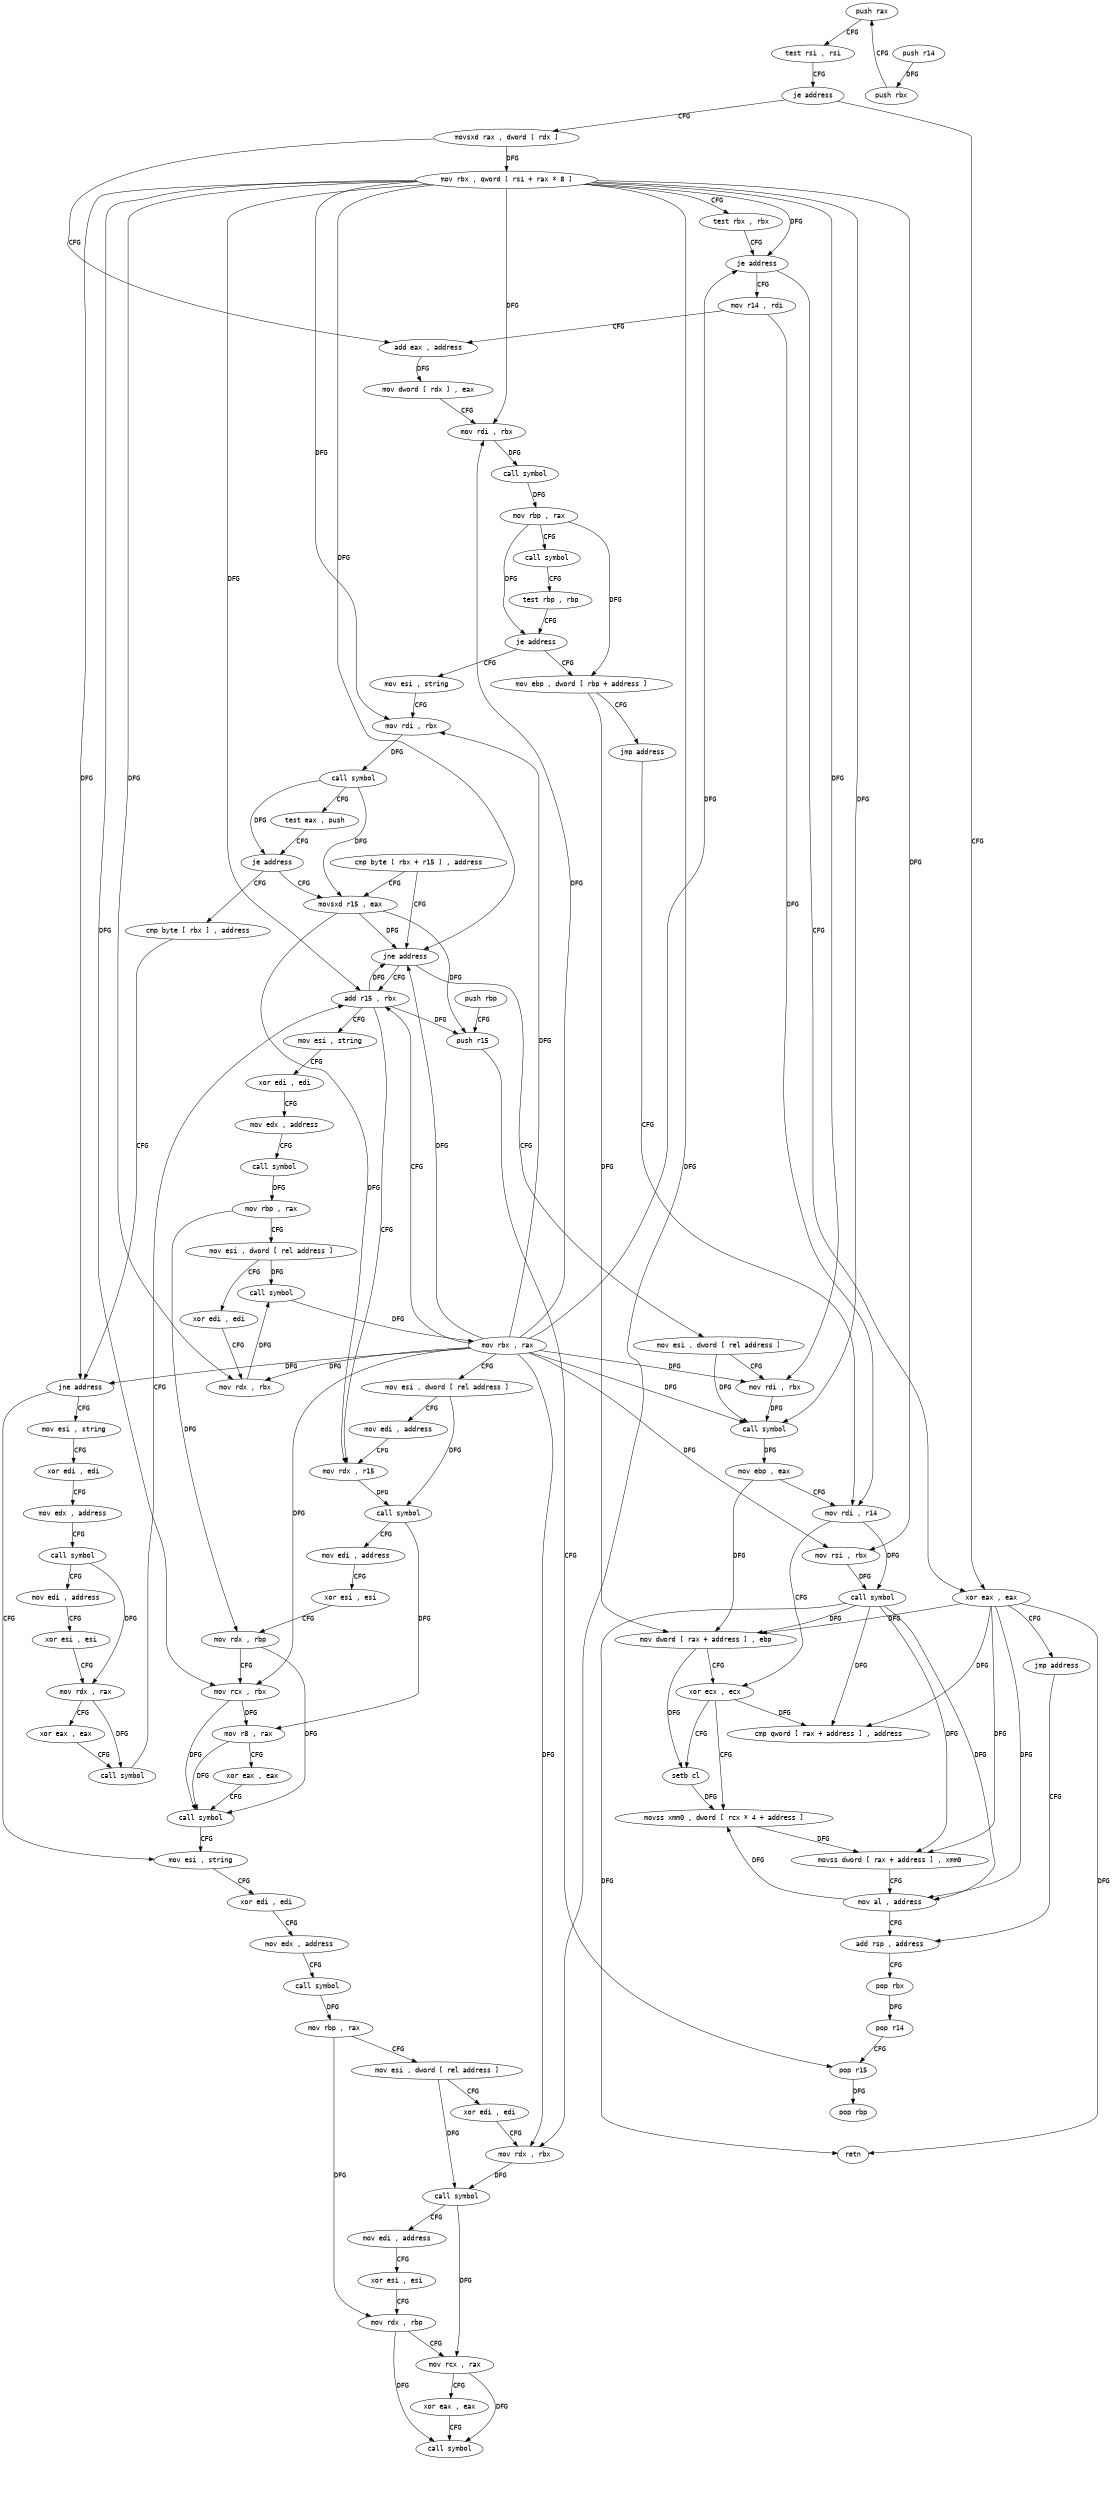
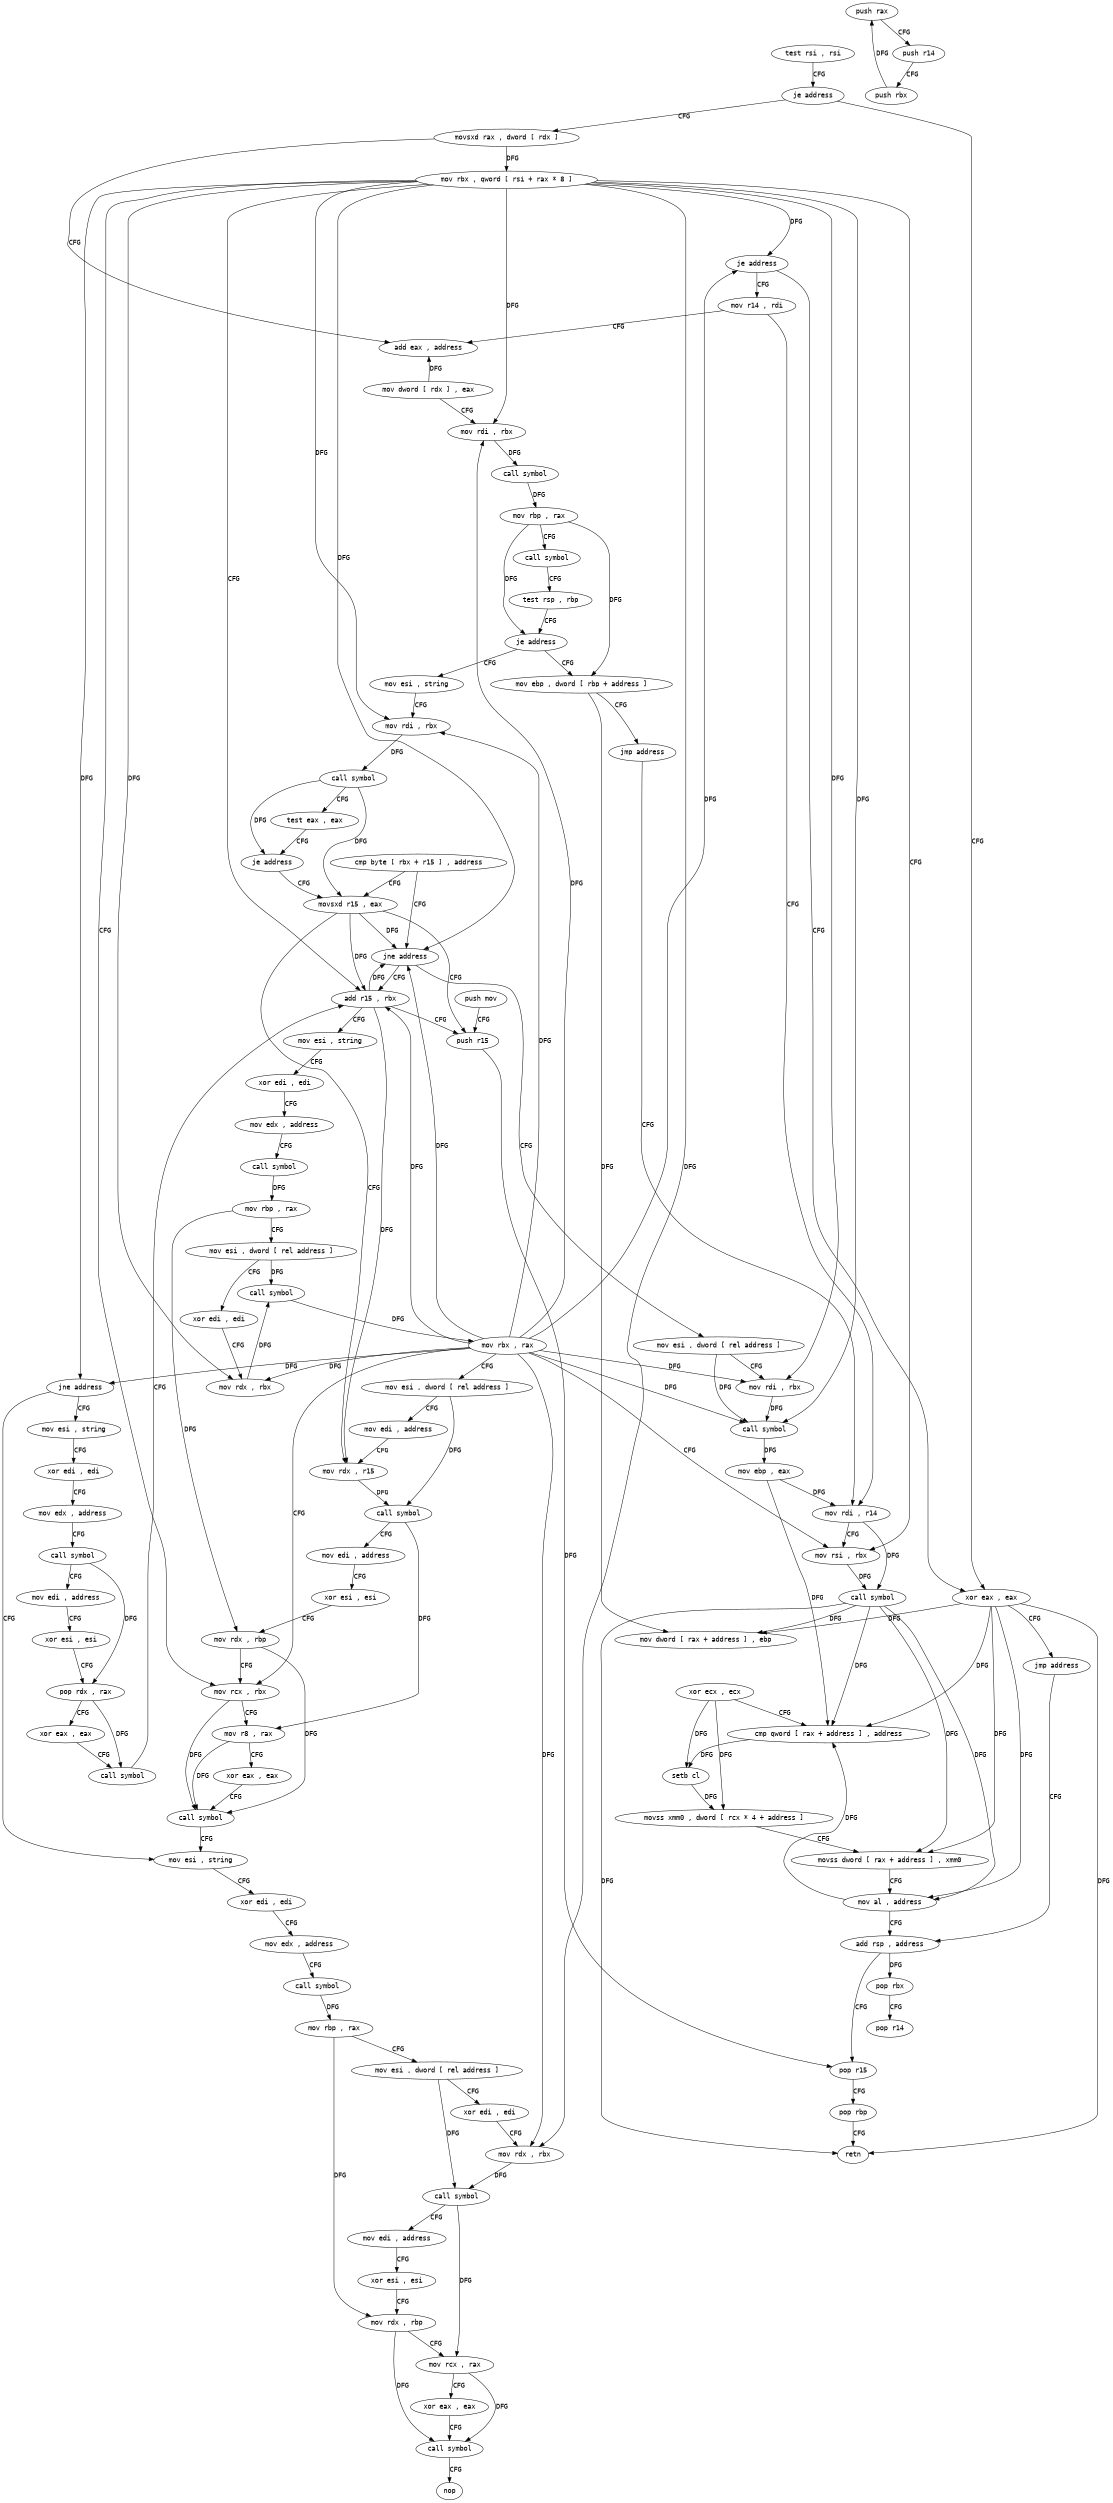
  digraph {
    fontname="DejaVu Sans Mono"
    node [fontname="DejaVu Sans Mono"]
    edge [fontname="DejaVu Sans Mono"]
-   n1 [label="push rbp"]
+   n1 [label="push mov"]
    n2 [label="push r15"]
    n3 [label="pop r15"]
    n4 [label="push r14"]
    n5 [label="push rbx"]
    n6 [label="pop rbp"]
    n7 [label="push rax"]
    n8 [label="test rsi , rsi"]
    n9 [label="je address"]
    n10 [label="xor eax , eax"]
    n11 [label="movsxd rax , dword [ rdx ]"]
    n12 [label="jmp address"]
    n13 [label=retn]
    n14 [label="mov dword [ rax + address ] , ebp"]
    n15 [label="cmp qword [ rax + address ] , address"]
    n16 [label="movss dword [ rax + address ] , xmm0"]
    n17 [label="mov al , address"]
    n18 [label="mov rbx , qword [ rsi + rax * 8 ]"]
    n19 [label="add eax , address"]
    n20 [label="add rsp , address"]
    n21 [label="xor ecx , ecx"]
    n22 [label="setb cl"]
-   n23 [label="test rbx , rbx"]
    n24 [label="je address"]
    n25 [label="mov rdi , rbx"]
    n26 [label="mov rdi , rbx"]
    n27 [label="jne address"]
    n28 [label="jne address"]
    n29 [label="add r15 , rbx"]
    n30 [label="mov rsi , rbx"]
    n31 [label="mov rdx , rbx"]
    n32 [label="mov rdx , rbx"]
    n33 [label="mov rcx , rbx"]
    n34 [label="mov rdi , rbx"]
    n35 [label="call symbol"]
    n36 [label="mov dword [ rdx ] , eax"]
    n37 [label="pop rbx"]
    n38 [label="pop r14"]
    n39 [label="mov r14 , rdi"]
    n40 [label="call symbol"]
    n41 [label="call symbol"]
    n42 [label="mov esi , string"]
    n43 [label="mov esi , string"]
    n44 [label="mov esi , dword [ rel address ]"]
    n45 [label="mov rdx , r15"]
    n46 [label="mov esi , string"]
    n47 [label="call symbol"]
    n48 [label="call symbol"]
    n49 [label="call symbol"]
    n50 [label="mov r8 , rax"]
    n51 [label="call symbol"]
    n52 [label="mov ebp , eax"]
    n53 [label="mov rdi , r14"]
    n54 [label="mov rbp , rax"]
    n55 [label="call symbol"]
    n56 [label="je address"]
    n57 [label="mov ebp , dword [ rbp + address ]"]
-   n58 [label="test rbp , rbp"]
+   n58 [label="test rsp , rbp"]
    n59 [label="mov esi , string"]
    n60 [label="jmp address"]
-   n61 [label="test eax , push"]
+   n61 [label="test eax , eax"]
    n62 [label="je address"]
    n63 [label="movsxd r15 , eax"]
-   n64 [label="cmp byte [ rbx ] , address"]
    n65 [label="cmp byte [ rbx + r15 ] , address"]
    n66 [label="call symbol"]
    n67 [label="xor edi , edi"]
    n68 [label="xor edi , edi"]
    n69 [label="mov edx , address"]
    n70 [label="mov edx , address"]
    n71 [label="xor edi , edi"]
    n72 [label="movss xmm0 , dword [ rcx * 4 + address ]"]
    n73 [label="call symbol"]
    n74 [label="mov rbp , rax"]
    n75 [label="mov esi , dword [ rel address ]"]
    n76 [label="mov rdx , rbp"]
    n77 [label="xor edi , edi"]
    n78 [label="mov rcx , rax"]
    n79 [label="call symbol"]
    n80 [label="mov edi , address"]
    n81 [label="xor esi , esi"]
    n82 [label="xor eax , eax"]
+   n83 [label=nop]
    n84 [label="call symbol"]
    n85 [label="mov edi , address"]
-   n86 [label="mov rdx , rax"]
+   n86 [label="pop rdx , rax"]
    n87 [label="xor esi , esi"]
    n88 [label="xor eax , eax"]
    n89 [label="call symbol"]
    n90 [label="mov edx , address"]
    n91 [label="call symbol"]
    n92 [label="mov rbp , rax"]
    n93 [label="mov esi , dword [ rel address ]"]
    n94 [label="mov rdx , rbp"]
    n95 [label="xor edi , edi"]
    n96 [label="mov rbx , rax"]
    n97 [label="mov esi , dword [ rel address ]"]
    n98 [label="mov edi , address"]
    n99 [label="mov edi , address"]
    n100 [label="xor esi , esi"]
    n101 [label="xor eax , eax"]
    n1 -> n2 [label=CFG]
-   n2 -> n3 [label=CFG]
-   n3 -> n6 [label=DFG]
-   n4 -> n5 [label=DFG]
-   n5 -> n7 [label=CFG]
-   n7 -> n8 [label=CFG]
+   n2 -> n3 [label=DFG]
+   n3 -> n6 [label=CFG]
+   n4 -> n5 [label=CFG]
+   n5 -> n7 [label=DFG]
+   n6 -> n13 [label=CFG]
+   n7 -> n4 [label=CFG]
    n8 -> n9 [label=CFG]
    n9 -> n10 [label=CFG]
    n9 -> n11 [label=CFG]
    n10 -> n12 [label=CFG]
    n10 -> n13 [label=DFG]
    n10 -> n14 [label=DFG]
    n10 -> n15 [label=DFG]
    n10 -> n16 [label=DFG]
    n10 -> n17 [label=DFG]
    n11 -> n18 [label=DFG]
    n11 -> n19 [label=CFG]
    n12 -> n20 [label=CFG]
-   n14 -> n21 [label=CFG]
-   n14 -> n22 [label=DFG]
+   n15 -> n22 [label=DFG]
    n16 -> n17 [label=CFG]
-   n17 -> n72 [label=DFG]
+   n17 -> n15 [label=DFG]
    n17 -> n20 [label=CFG]
-   n18 -> n23 [label=CFG]
    n18 -> n24 [label=DFG]
    n18 -> n25 [label=DFG]
    n18 -> n26 [label=DFG]
    n18 -> n27 [label=DFG]
    n18 -> n28 [label=DFG]
-   n18 -> n29 [label=DFG]
-   n18 -> n30 [label=DFG]
+   n18 -> n29 [label=CFG]
+   n18 -> n30 [label=CFG]
    n18 -> n31 [label=DFG]
    n18 -> n32 [label=DFG]
-   n18 -> n33 [label=DFG]
+   n18 -> n33 [label=CFG]
    n18 -> n34 [label=DFG]
    n18 -> n35 [label=DFG]
-   n19 -> n36 [label=DFG]
-   n20 -> n37 [label=CFG]
-   n21 -> n15 [label=DFG]
-   n21 -> n22 [label=CFG]
-   n21 -> n72 [label=CFG]
+   n36 -> n19 [label=DFG]
+   n20 -> n37 [label=DFG]
+   n21 -> n15 [label=CFG]
+   n21 -> n22 [label=DFG]
+   n21 -> n72 [label=DFG]
    n22 -> n72 [label=DFG]
-   n23 -> n24 [label=CFG]
    n24 -> n10 [label=CFG]
    n24 -> n39 [label=CFG]
    n25 -> n40 [label=DFG]
    n26 -> n41 [label=DFG]
    n27 -> n42 [label=CFG]
    n27 -> n43 [label=CFG]
    n28 -> n29 [label=CFG]
    n28 -> n44 [label=CFG]
-   n29 -> n2 [label=DFG]
+   n29 -> n2 [label=CFG]
    n29 -> n28 [label=DFG]
-   n29 -> n45 [label=CFG]
+   n29 -> n45 [label=DFG]
    n29 -> n46 [label=CFG]
    n30 -> n47 [label=DFG]
    n31 -> n48 [label=DFG]
    n32 -> n49 [label=DFG]
-   n33 -> n50 [label=DFG]
+   n33 -> n50 [label=CFG]
    n33 -> n51 [label=DFG]
    n34 -> n35 [label=DFG]
    n35 -> n52 [label=DFG]
    n36 -> n25 [label=CFG]
-   n37 -> n38 [label=DFG]
-   n38 -> n3 [label=CFG]
+   n37 -> n38 [label=CFG]
+   n20 -> n3 [label=CFG]
    n39 -> n19 [label=CFG]
-   n39 -> n53 [label=DFG]
+   n39 -> n53 [label=CFG]
    n40 -> n54 [label=DFG]
    n41 -> n61 [label=CFG]
    n41 -> n62 [label=DFG]
    n41 -> n63 [label=DFG]
    n42 -> n67 [label=CFG]
    n43 -> n68 [label=CFG]
    n44 -> n34 [label=CFG]
    n44 -> n35 [label=DFG]
    n45 -> n66 [label=DFG]
    n46 -> n71 [label=CFG]
    n47 -> n13 [label=DFG]
    n47 -> n14 [label=DFG]
    n47 -> n15 [label=DFG]
    n47 -> n16 [label=DFG]
    n47 -> n17 [label=DFG]
    n48 -> n78 [label=DFG]
    n48 -> n80 [label=CFG]
    n49 -> n96 [label=DFG]
    n50 -> n51 [label=DFG]
    n50 -> n101 [label=CFG]
    n51 -> n42 [label=CFG]
-   n52 -> n14 [label=DFG]
-   n52 -> n53 [label=CFG]
-   n53 -> n21 [label=CFG]
+   n52 -> n15 [label=DFG]
+   n52 -> n53 [label=DFG]
+   n53 -> n30 [label=CFG]
    n53 -> n47 [label=DFG]
    n54 -> n55 [label=CFG]
    n54 -> n56 [label=DFG]
    n54 -> n57 [label=DFG]
    n55 -> n58 [label=CFG]
    n56 -> n57 [label=CFG]
    n56 -> n59 [label=CFG]
    n57 -> n14 [label=DFG]
    n57 -> n60 [label=CFG]
    n58 -> n56 [label=CFG]
    n59 -> n26 [label=CFG]
    n60 -> n53 [label=CFG]
    n61 -> n62 [label=CFG]
    n62 -> n63 [label=CFG]
-   n62 -> n64 [label=CFG]
-   n63 -> n2 [label=DFG]
+   n63 -> n2 [label=CFG]
    n63 -> n28 [label=DFG]
-   n63 -> n45 [label=DFG]
-   n64 -> n27 [label=CFG]
+   n63 -> n29 [label=DFG]
+   n63 -> n45 [label=CFG]
    n65 -> n28 [label=CFG]
    n65 -> n63 [label=CFG]
    n66 -> n50 [label=DFG]
    n66 -> n99 [label=CFG]
    n67 -> n69 [label=CFG]
    n68 -> n70 [label=CFG]
    n69 -> n73 [label=CFG]
    n70 -> n84 [label=CFG]
    n71 -> n90 [label=CFG]
-   n72 -> n16 [label=DFG]
+   n72 -> n16 [label=CFG]
    n73 -> n74 [label=DFG]
    n74 -> n75 [label=CFG]
    n74 -> n76 [label=DFG]
    n75 -> n48 [label=DFG]
    n75 -> n77 [label=CFG]
    n76 -> n78 [label=CFG]
    n76 -> n79 [label=DFG]
    n77 -> n31 [label=CFG]
    n78 -> n79 [label=DFG]
    n78 -> n82 [label=CFG]
+   n79 -> n83 [label=CFG]
    n80 -> n81 [label=CFG]
    n81 -> n76 [label=CFG]
    n82 -> n79 [label=CFG]
    n84 -> n85 [label=CFG]
    n84 -> n86 [label=DFG]
    n85 -> n87 [label=CFG]
    n86 -> n88 [label=CFG]
    n86 -> n89 [label=DFG]
    n87 -> n86 [label=CFG]
    n88 -> n89 [label=CFG]
    n89 -> n29 [label=CFG]
    n90 -> n91 [label=CFG]
    n91 -> n92 [label=DFG]
    n92 -> n93 [label=CFG]
    n92 -> n94 [label=DFG]
    n93 -> n49 [label=DFG]
    n93 -> n95 [label=CFG]
    n94 -> n33 [label=CFG]
    n94 -> n51 [label=DFG]
    n95 -> n32 [label=CFG]
    n96 -> n24 [label=DFG]
    n96 -> n25 [label=DFG]
    n96 -> n26 [label=DFG]
    n96 -> n27 [label=DFG]
    n96 -> n28 [label=DFG]
-   n96 -> n29 [label=CFG]
-   n96 -> n30 [label=DFG]
+   n96 -> n29 [label=DFG]
+   n96 -> n30 [label=CFG]
    n96 -> n31 [label=DFG]
    n96 -> n32 [label=DFG]
-   n96 -> n33 [label=DFG]
+   n96 -> n33 [label=CFG]
    n96 -> n34 [label=DFG]
    n96 -> n35 [label=DFG]
    n96 -> n97 [label=CFG]
    n97 -> n66 [label=DFG]
    n97 -> n98 [label=CFG]
    n98 -> n45 [label=CFG]
    n99 -> n100 [label=CFG]
    n100 -> n94 [label=CFG]
    n101 -> n51 [label=CFG]
  }
